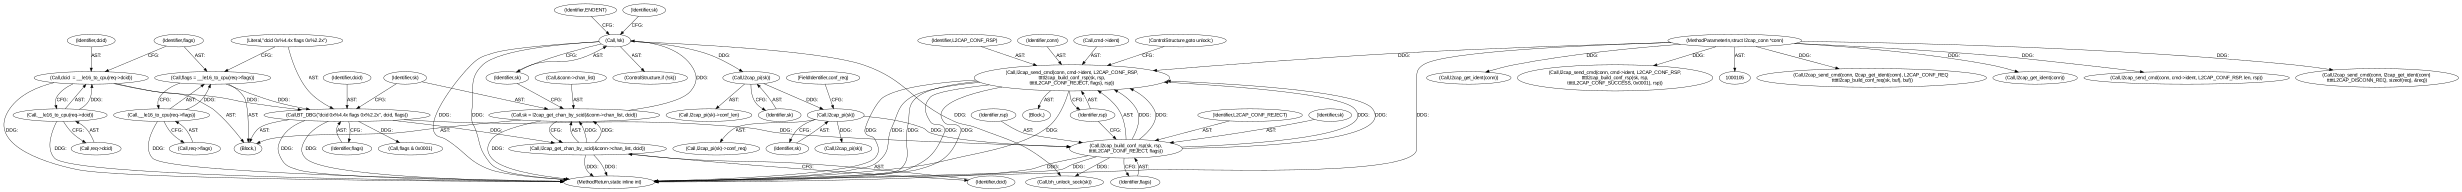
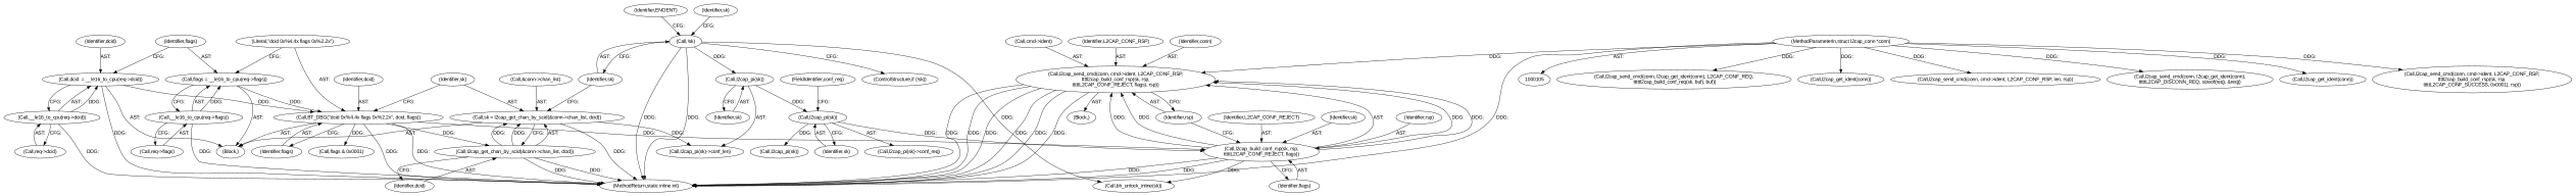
  digraph {
    fontname="Liberation Sans"
    node [fontname="Liberation Sans"]
    edge [fontname="Liberation Sans"]
    n1 [label="(Call,l2cap_send_cmd(conn, cmd->ident, L2CAP_CONF_RSP,\n\t\t\t\tl2cap_build_conf_rsp(sk, rsp,\n\t\t\t\t\tL2CAP_CONF_REJECT, flags), rsp))"]
    n2 [label="(MethodReturn,static inline int)"]
    n3 [label="(Block,)"]
    n4 [label="(Identifier,rsp)"]
    n5 [label="(Call,l2cap_build_conf_rsp(sk, rsp,\n\t\t\t\t\tL2CAP_CONF_REJECT, flags))"]
    n6 [label="(MethodParameterIn,struct l2cap_conn *conn)"]
    n7 [label="(Call,l2cap_send_cmd(conn, l2cap_get_ident(conn), L2CAP_CONF_REQ,\n \t\t\t\t\tl2cap_build_conf_req(sk, buf), buf))"]
    n8 [label="(Call,l2cap_get_ident(conn))"]
    n9 [label="(Call,l2cap_send_cmd(conn, cmd->ident, L2CAP_CONF_RSP, len, rsp))"]
    n10 [label="(Call,l2cap_send_cmd(conn, l2cap_get_ident(conn),\n\t\t\t\t\tL2CAP_DISCONN_REQ, sizeof(req), &req))"]
    n11 [label="(Call,l2cap_get_ident(conn))"]
    n12 [label="(Call,l2cap_send_cmd(conn, cmd->ident, L2CAP_CONF_RSP,\n\t\t\t\tl2cap_build_conf_rsp(sk, rsp,\n\t\t\t\t\tL2CAP_CONF_SUCCESS, 0x0001), rsp))"]
    1000105
    n14 [label="(Identifier,flags)"]
-   n15 [label="(Call,bh_unlock_sock(sk))"]
+   n15 [label="(Call,bh_unlock_inline(sk))"]
    n16 [label="(Call,l2cap_pi(sk))"]
    n17 [label="(Call,l2cap_pi(sk))"]
    n18 [label="(Call,l2cap_pi(sk)->conf_req)"]
    n19 [label="(Identifier,sk)"]
    n20 [label="(Call,l2cap_pi(sk))"]
    n21 [label="(Identifier,sk)"]
    n22 [label="(Call,l2cap_pi(sk)->conf_len)"]
    n23 [label="(Call,!sk)"]
    n24 [label="(Identifier,sk)"]
    n25 [label="(ControlStructure,if (!sk))"]
    n26 [label="(Call,sk = l2cap_get_chan_by_scid(&conn->chan_list, dcid))"]
    n27 [label="(Call,l2cap_get_chan_by_scid(&conn->chan_list, dcid))"]
    n28 [label="(Block,)"]
    n29 [label="(Identifier,dcid)"]
    n30 [label="(Call,BT_DBG(\"dcid 0x%4.4x flags 0x%2.2x\", dcid, flags))"]
    n31 [label="(Identifier,flags)"]
    n32 [label="(Call,flags & 0x0001)"]
    n33 [label="(Call,dcid  = __le16_to_cpu(req->dcid))"]
    n34 [label="(Call,__le16_to_cpu(req->dcid))"]
    n35 [label="(Call,req->dcid)"]
    n36 [label="(Call,flags = __le16_to_cpu(req->flags))"]
    n37 [label="(Call,__le16_to_cpu(req->flags))"]
    n38 [label="(Call,req->flags)"]
    n39 [label="(Identifier,L2CAP_CONF_REJECT)"]
    n40 [label="(Call,cmd->ident)"]
    n41 [label="(Identifier,ENOENT)"]
    n42 [label="(Identifier,dcid)"]
    n43 [label="(FieldIdentifier,conf_req)"]
    n44 [label="(Call,&conn->chan_list)"]
    n45 [label="(Literal,\"dcid 0x%4.4x flags 0x%2.2x\")"]
    n46 [label="(Identifier,dcid)"]
    n47 [label="(Identifier,flags)"]
    n48 [label="(Identifier,sk)"]
-   n49 [label="(ControlStructure,goto unlock;)"]
    n50 [label="(Identifier,L2CAP_CONF_RSP)"]
    n51 [label="(Identifier,conn)"]
    n52 [label="(Identifier,sk)"]
    n53 [label="(Identifier,sk)"]
    n54 [label="(Identifier,rsp)"]
    n1 -> n2 [label="DDG: "]
    n1 -> n2 [label="DDG: "]
    n1 -> n2 [label="DDG: "]
    n1 -> n2 [label="DDG: "]
    n1 -> n2 [label="DDG: "]
    n1 -> n2 [label="DDG: "]
    n1 -> n3 [label="AST: "]
    n1 -> n4 [label="CFG: "]
    n4 -> n1 [label="AST: "]
    n4 -> n5 [label="CFG: "]
    n5 -> n1 [label="AST: "]
    n5 -> n1 [label="DDG: "]
    n5 -> n1 [label="DDG: "]
    n5 -> n1 [label="DDG: "]
    n5 -> n1 [label="DDG: "]
    n5 -> n2 [label="DDG: "]
    n5 -> n2 [label="DDG: "]
    n5 -> n14 [label="CFG: "]
    n5 -> n15 [label="DDG: "]
    n6 -> n1 [label="DDG: "]
    n6 -> n2 [label="DDG: "]
    n6 -> n7 [label="DDG: "]
    n6 -> n8 [label="DDG: "]
    n6 -> n9 [label="DDG: "]
    n6 -> n10 [label="DDG: "]
    n6 -> n11 [label="DDG: "]
    n6 -> n12 [label="DDG: "]
    n6 -> 1000105 [label="AST: "]
    n14 -> n5 [label="AST: "]
    n16 -> n5 [label="DDG: "]
    n16 -> n17 [label="DDG: "]
    n16 -> n18 [label="AST: "]
    n16 -> n19 [label="CFG: "]
    n19 -> n16 [label="AST: "]
    n20 -> n16 [label="DDG: "]
    n20 -> n21 [label="CFG: "]
    n20 -> n22 [label="AST: "]
    n21 -> n20 [label="AST: "]
    n23 -> n2 [label="DDG: "]
    n23 -> n2 [label="DDG: "]
    n23 -> n15 [label="DDG: "]
    n23 -> n20 [label="DDG: "]
    n23 -> n24 [label="CFG: "]
-   n23 -> n25 [label="AST: "]
+   n23 -> n25 [label="CFG: "]
    n24 -> n23 [label="AST: "]
    n24 -> n26 [label="CFG: "]
    n26 -> n2 [label="DDG: "]
-   n26 -> n23 [label="DDG: "]
+   n26 -> n22 [label="DDG: "]
    n26 -> n27 [label="CFG: "]
    n26 -> n28 [label="AST: "]
    n27 -> n2 [label="DDG: "]
    n27 -> n2 [label="DDG: "]
    n27 -> n26 [label="AST: "]
    n27 -> n26 [label="DDG: "]
    n27 -> n26 [label="DDG: "]
    n27 -> n29 [label="CFG: "]
    n29 -> n27 [label="AST: "]
    n30 -> n2 [label="DDG: "]
    n30 -> n2 [label="DDG: "]
    n30 -> n5 [label="DDG: "]
    n30 -> n27 [label="DDG: "]
    n30 -> n28 [label="AST: "]
    n30 -> n31 [label="CFG: "]
    n30 -> n32 [label="DDG: "]
    n31 -> n30 [label="AST: "]
    n33 -> n2 [label="DDG: "]
    n33 -> n28 [label="AST: "]
    n33 -> n30 [label="DDG: "]
    n33 -> n34 [label="CFG: "]
    n34 -> n2 [label="DDG: "]
    n34 -> n33 [label="AST: "]
    n34 -> n33 [label="DDG: "]
    n34 -> n35 [label="CFG: "]
    n35 -> n34 [label="AST: "]
    n36 -> n28 [label="AST: "]
    n36 -> n30 [label="DDG: "]
    n36 -> n37 [label="CFG: "]
    n37 -> n2 [label="DDG: "]
    n37 -> n36 [label="AST: "]
    n37 -> n36 [label="DDG: "]
    n37 -> n38 [label="CFG: "]
    n38 -> n37 [label="AST: "]
    n39 -> n5 [label="AST: "]
    n40 -> n1 [label="AST: "]
    n41 -> n23 [label="CFG: "]
    n42 -> n30 [label="AST: "]
    n43 -> n16 [label="CFG: "]
    n44 -> n26 [label="AST: "]
    n45 -> n30 [label="AST: "]
    n45 -> n36 [label="CFG: "]
    n46 -> n33 [label="AST: "]
    n47 -> n33 [label="CFG: "]
    n47 -> n36 [label="AST: "]
    n48 -> n5 [label="AST: "]
-   n49 -> n1 [label="CFG: "]
    n50 -> n1 [label="AST: "]
    n51 -> n1 [label="AST: "]
    n52 -> n23 [label="CFG: "]
    n53 -> n26 [label="AST: "]
    n53 -> n30 [label="CFG: "]
    n54 -> n5 [label="AST: "]
  }
